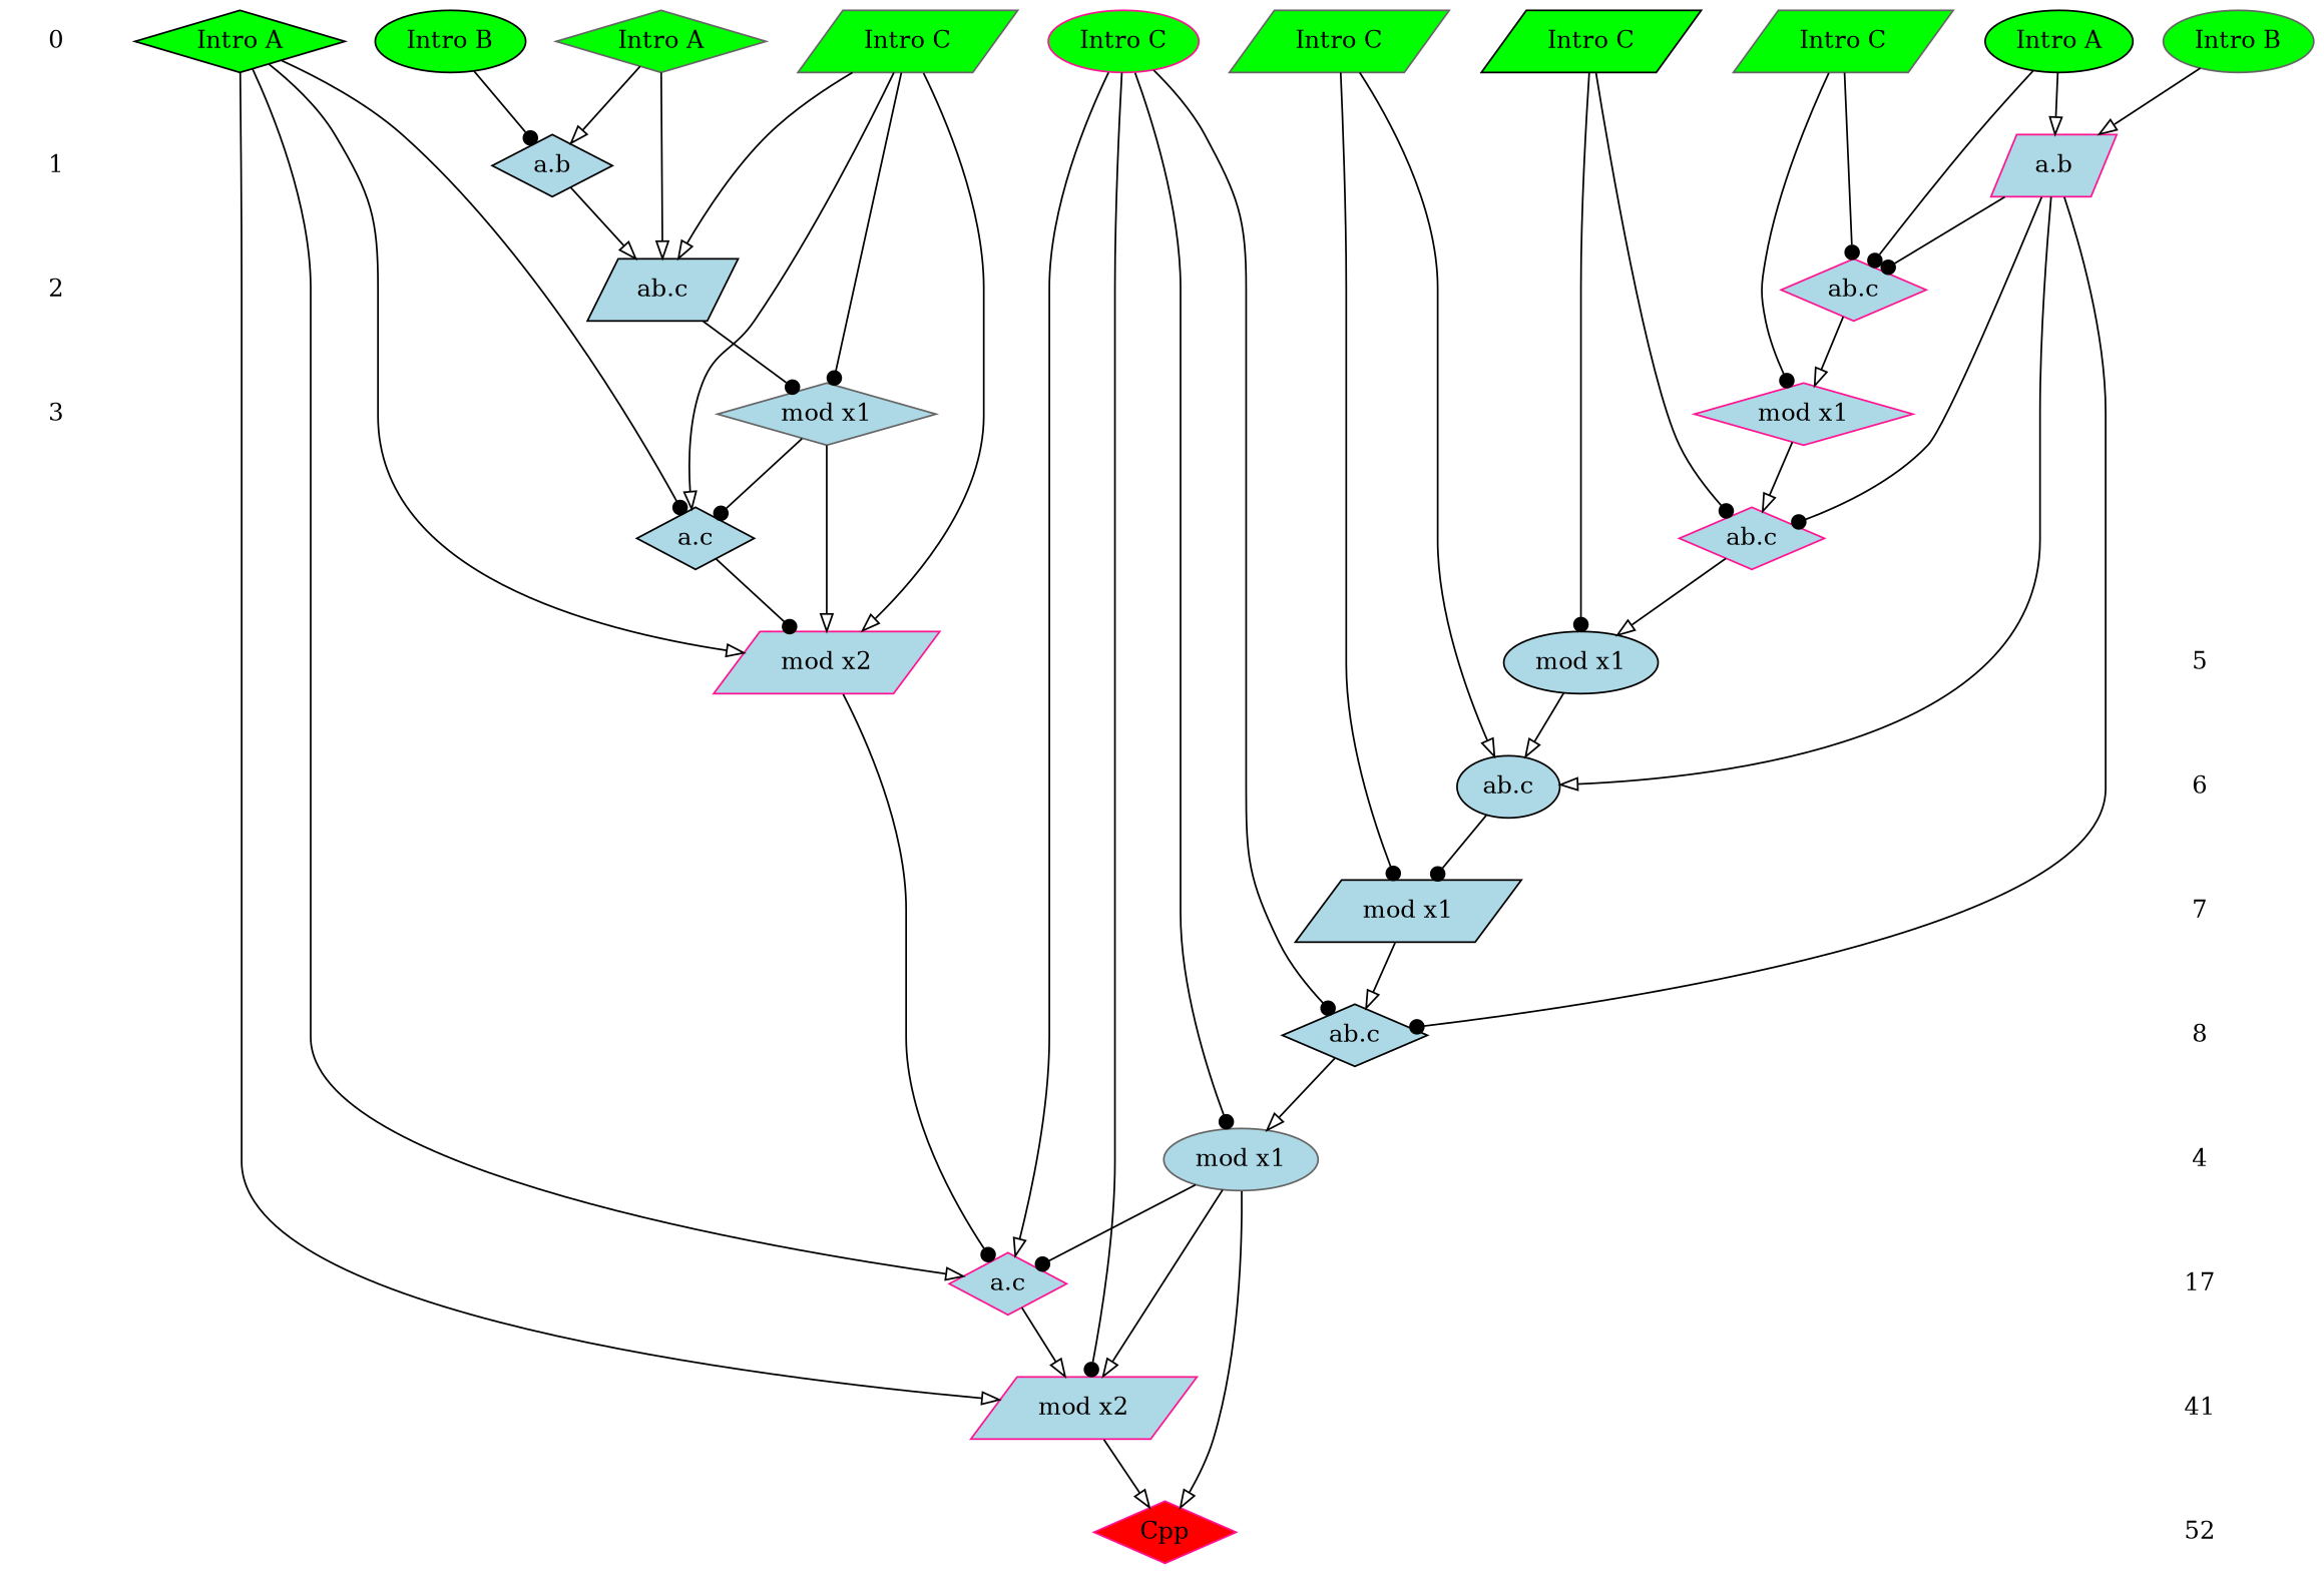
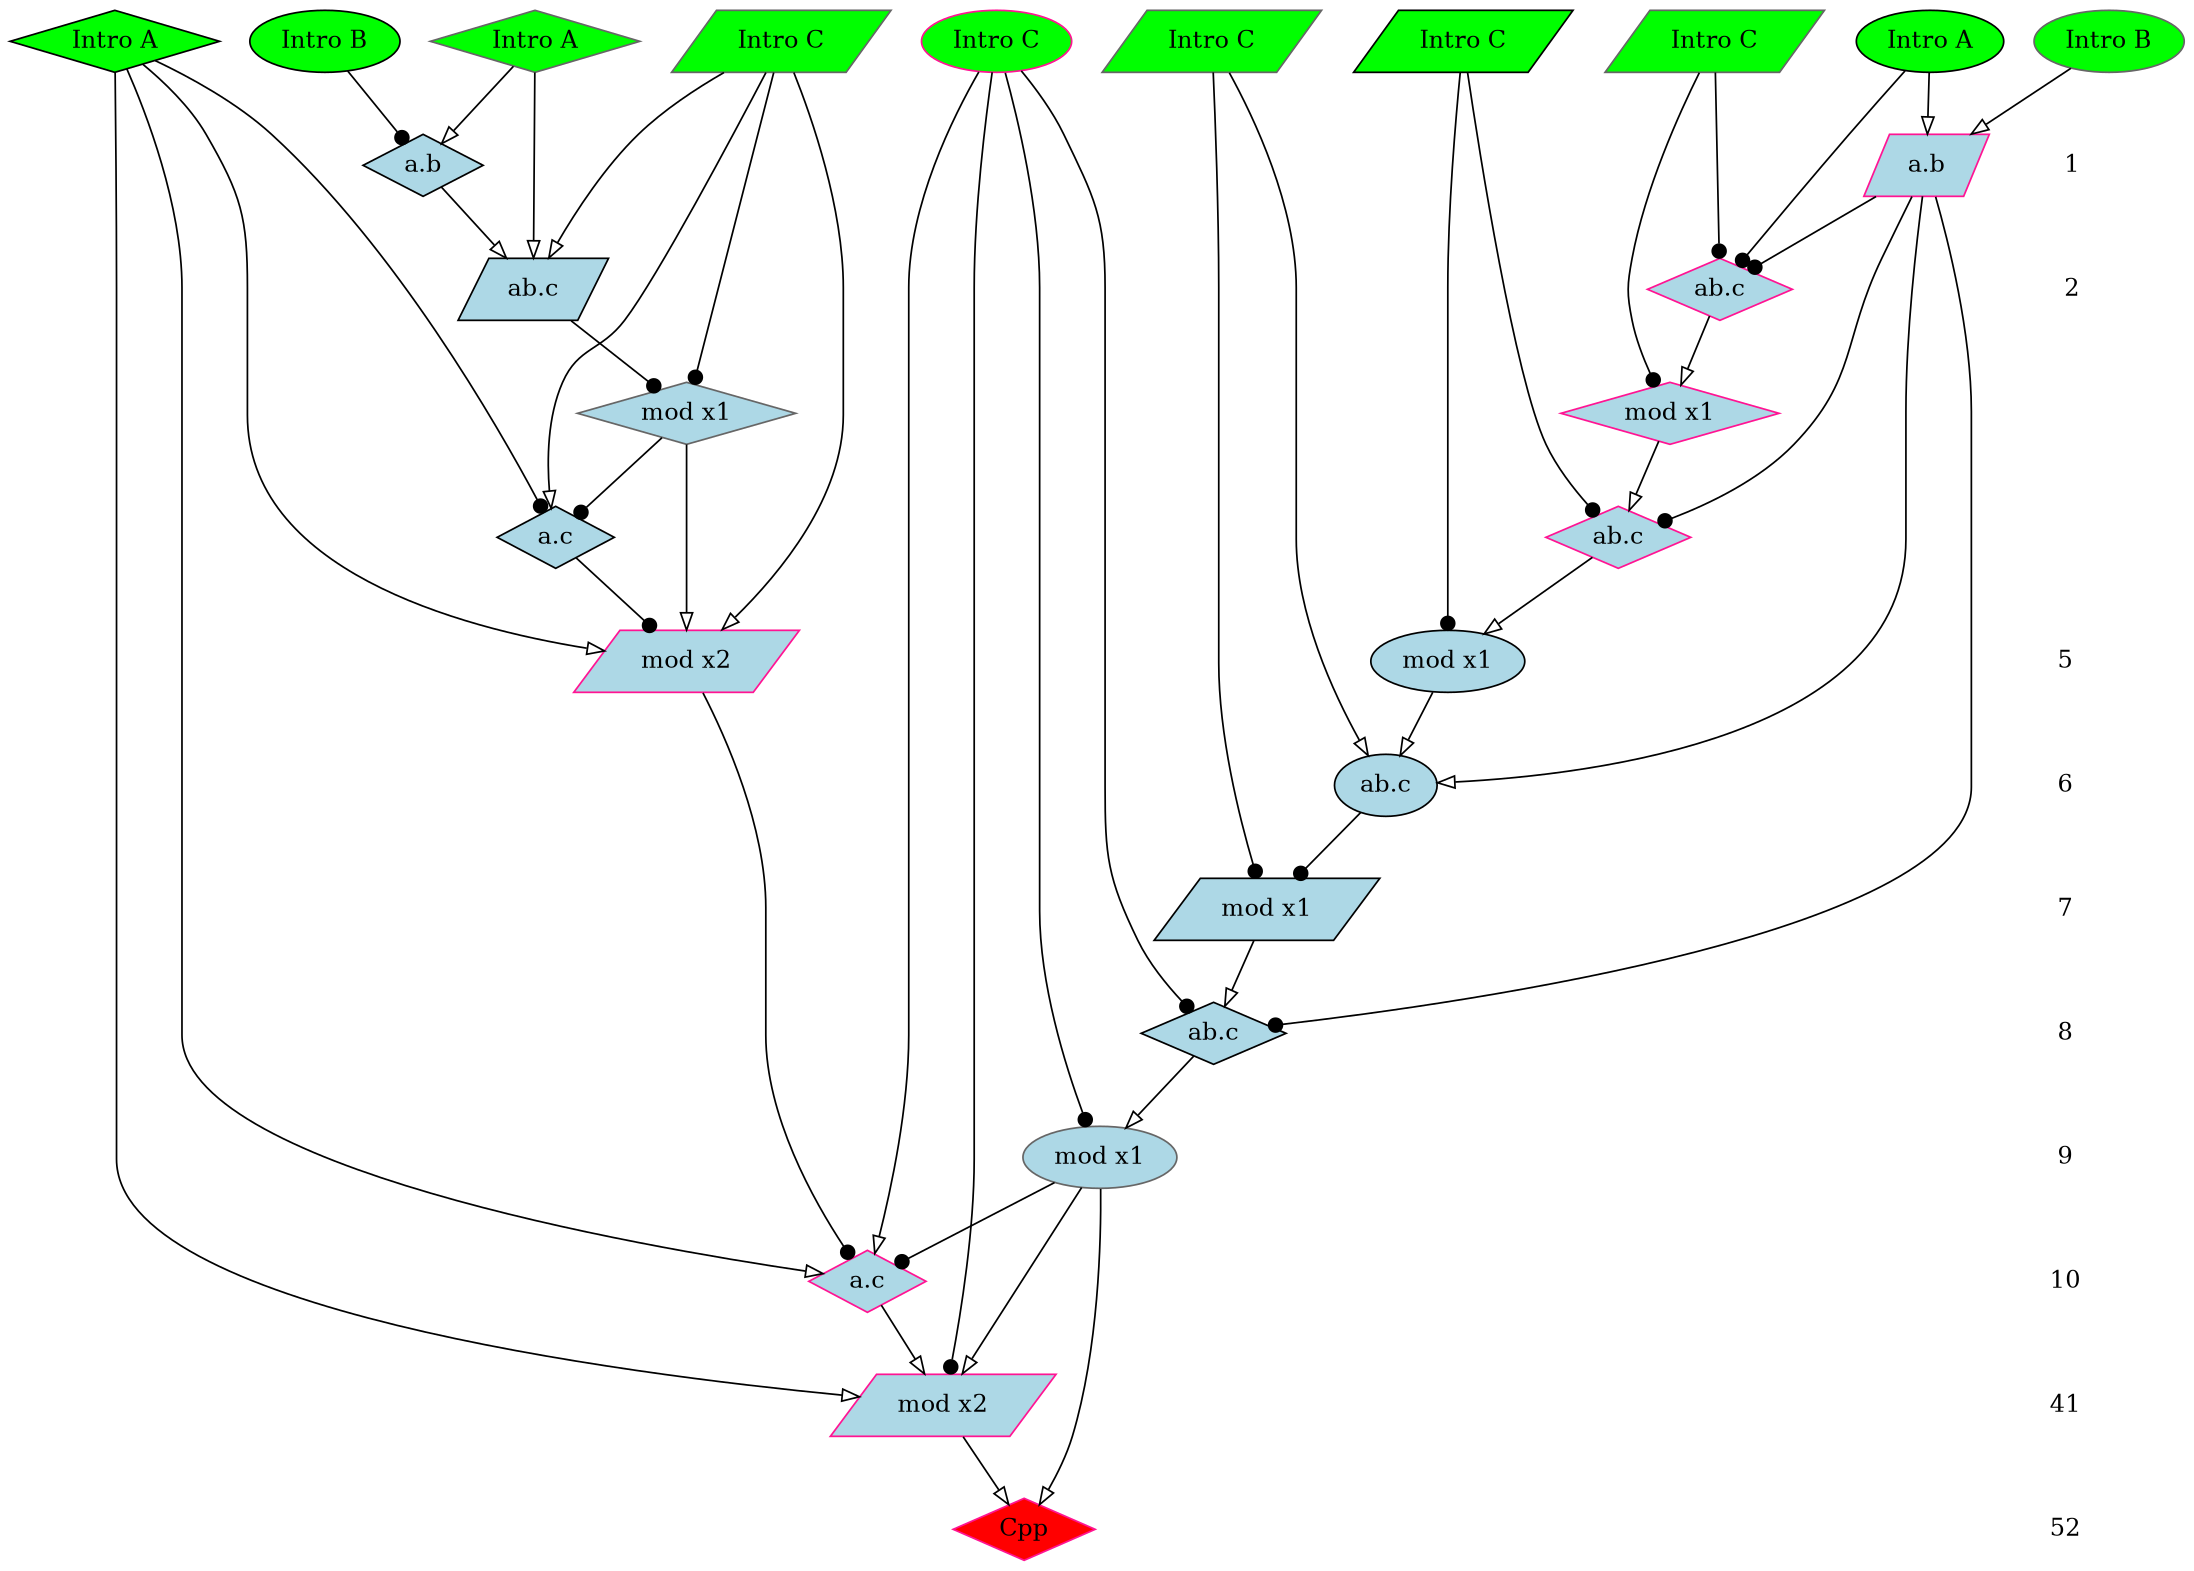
  digraph {
    ranksep=.5
    node [color=black shape=plaintext fillcolor=lightblue style=filled]
    edge [arrowhead=onormal]
-   0 [color=gray40 fillcolor="" style=""]
    n2 [fillcolor=green label="Intro A" shape=diamond]
    n3 [fillcolor=green label="Intro A" shape=ellipse]
    n4 [fillcolor=green label="Intro B" shape=ellipse]
    n5 [color=gray40 fillcolor=green label="Intro A" shape=diamond]
    n6 [color=gray40 fillcolor=green label="Intro B" shape=ellipse]
    n7 [color=gray40 fillcolor=green label="Intro C" shape=parallelogram]
    n8 [color=gray40 fillcolor=green label="Intro C" shape=parallelogram]
    n9 [color=deeppink fillcolor=green label="Intro C" shape=ellipse]
    n10 [fillcolor=green label="Intro C" shape=parallelogram]
    n11 [color=gray40 fillcolor=green label="Intro C" shape=parallelogram]
    1 [fillcolor="" style=""]
    n13 [color=deeppink label="a.b" shape=parallelogram]
    n14 [label="a.b" shape=diamond]
    2 [color=gray40 fillcolor="" style=""]
    n16 [color=deeppink label="ab.c" shape=diamond]
    n17 [label="ab.c" shape=parallelogram]
-   3 [fillcolor="" style=""]
    n19 [color=deeppink label="mod x1" shape=diamond]
    n20 [color=gray40 label="mod x1" shape=diamond]
    n21 [color=deeppink label="ab.c" shape=diamond]
    n22 [label="a.c" shape=diamond]
    5 [color=gray40 fillcolor="" style=""]
    n24 [label="mod x1" shape=ellipse]
    n25 [color=deeppink label="mod x2" shape=parallelogram]
    6 [color=gray40 fillcolor="" style=""]
    n27 [label="ab.c" shape=ellipse]
    7 [color=gray40 fillcolor="" style=""]
    n29 [label="mod x1" shape=parallelogram]
    8 [color=deeppink fillcolor="" style=""]
    n31 [label="ab.c" shape=diamond]
-   9 [color=deeppink label=4 fillcolor="" style=""]
+   9 [color=deeppink fillcolor="" style=""]
    n33 [color=gray40 label="mod x1" shape=ellipse]
-   10 [label=17 fillcolor="" style=""]
+   10 [fillcolor="" style=""]
    n35 [color=deeppink label="a.c" shape=diamond]
    n36 [label=41 fillcolor="" style=""]
    n37 [color=deeppink label="mod x2" shape=parallelogram]
    n38 [color=deeppink label=52 fillcolor="" style=""]
    n39 [color=deeppink fillcolor=red label=Cpp shape=diamond]
    subgraph sub_1 {
      rank=same
-     0
      n2
      n3
      n4
      n5
      n6
      n7
      n8
      n9
      n10
      n11
    }
    subgraph sub_2 {
      rank=same
      1
      n13
      n14
    }
    subgraph sub_3 {
      rank=same
      2
      n16
      n17
    }
    subgraph sub_4 {
      rank=same
-     3
      n19
      n20
    }
    subgraph sub_5 {
      rank=same
      n21
      n22
    }
    subgraph sub_6 {
      rank=same
      5
      n24
      n25
    }
    subgraph sub_7 {
      rank=same
      6
      n27
    }
    subgraph sub_8 {
      rank=same
      7
      n29
    }
    subgraph sub_9 {
      rank=same
      8
      n31
    }
    subgraph sub_10 {
      rank=same
      9
      n33
    }
    subgraph sub_11 {
      rank=same
      10
      n35
    }
    subgraph sub_12 {
      rank=same
      n36
      n37
    }
    subgraph sub_13 {
      rank=same
      n38
      n39
    }
-   0 -> 1 [style=invis arrowhead=""]
    n2 -> n22 [arrowhead=dot]
    n2 -> n25
    n2 -> n35
    n2 -> n37
    n3 -> n13
    n3 -> n16 [arrowhead=dot]
    n4 -> n14 [arrowhead=dot]
    n5 -> n14
    n5 -> n17
    n6 -> n13
    n7 -> n17
    n7 -> n20 [arrowhead=dot]
    n7 -> n22
    n7 -> n25
    n8 -> n16 [arrowhead=dot]
    n8 -> n19 [arrowhead=dot]
    n9 -> n31 [arrowhead=dot]
    n9 -> n33 [arrowhead=dot]
    n9 -> n35
    n9 -> n37 [arrowhead=dot]
    n10 -> n21 [arrowhead=dot]
    n10 -> n24 [arrowhead=dot]
    n11 -> n27
    n11 -> n29 [arrowhead=dot]
    1 -> 2 [style=invis arrowhead=""]
    n13 -> n16 [arrowhead=dot]
    n13 -> n21 [arrowhead=dot]
    n13 -> n27
    n13 -> n31 [arrowhead=dot]
    n14 -> n17
-   2 -> 3 [style=invis arrowhead=""]
    n16 -> n19
    n17 -> n20 [arrowhead=dot]
    n19 -> n21
    n20 -> n22 [arrowhead=dot]
    n20 -> n25
    n21 -> n24
    n22 -> n25 [arrowhead=dot]
    5 -> 6 [style=invis arrowhead=""]
    n24 -> n27
    n25 -> n35 [arrowhead=dot]
    6 -> 7 [style=invis arrowhead=""]
    n27 -> n29 [arrowhead=dot]
    7 -> 8 [style=invis arrowhead=""]
    n29 -> n31
    8 -> 9 [style=invis arrowhead=""]
    n31 -> n33
    9 -> 10 [style=invis arrowhead=""]
    n33 -> n35 [arrowhead=dot]
    n33 -> n37
    n33 -> n39
    10 -> n36 [style=invis arrowhead=""]
    n35 -> n37
    n36 -> n38 [style=invis arrowhead=""]
    n37 -> n39
  }
